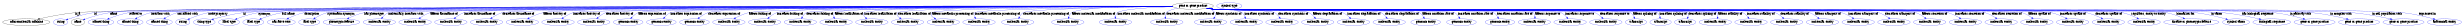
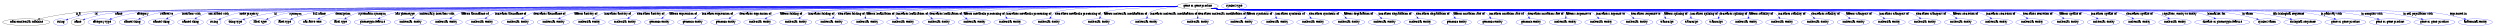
  digraph {
    node [color=blue]
    edge [color=blue style=solid]
    n1 [height=0.5 label="gene or gene product" width=2.3651 color=""]
    "macromolecular machine" [height=0.5 width=2.8164 color=""]
    n3 [height=0.5 label=string width=0.84854]
    name [height=0.5 width=0.84854 color=""]
+   n5 [height=0.5 label="category type" width=1.6249]
    n6 [height=0.5 label="named thing" width=1.5346]
    n7 [height=0.5 label="named thing" width=1.5346]
    n8 [height=0.5 label="named thing" width=1.5346]
    n9 [height=0.5 label=string width=0.84854]
    n10 [height=0.5 label="thing type" width=1.011]
    n11 [height=0.5 label="label type" width=1.2638]
    n12 [height=0.5 label="label type" width=1.2638]
    n13 [height=0.5 label="narrative text" width=1.6068]
    n14 [height=0.5 label="label type" width=1.2638]
    n15 [height=0.5 label="phenotypic feature" width=2.1304]
    n16 [height=0.5 label="molecular entity" width=1.9137]
    n17 [height=0.5 label="molecular entity" width=1.9137]
    n18 [height=0.5 label="molecular entity" width=1.9137]
    n19 [height=0.5 label="molecular entity" width=1.9137]
    n20 [height=0.5 label="molecular entity" width=1.9137]
    n21 [height=0.5 label="molecular entity" width=1.9137]
    n22 [height=0.5 label="molecular entity" width=1.9137]
    n23 [height=0.5 label="genomic entity" width=1.7693]
    n24 [height=0.5 label="genomic entity" width=1.7693]
    n25 [height=0.5 label="genomic entity" width=1.7693]
    n26 [height=0.5 label="molecular entity" width=1.9137]
    n27 [height=0.5 label="molecular entity" width=1.9137]
    n28 [height=0.5 label="molecular entity" width=1.9137]
    n29 [height=0.5 label="molecular entity" width=1.9137]
    n30 [height=0.5 label="molecular entity" width=1.9137]
    n31 [height=0.5 label="molecular entity" width=1.9137]
    n32 [height=0.5 label="molecular entity" width=1.9137]
    n33 [height=0.5 label="molecular entity" width=1.9137]
    n34 [height=0.5 label="molecular entity" width=1.9137]
    n35 [height=0.5 label="molecular entity" width=1.9137]
    n36 [height=0.5 label="molecular entity" width=1.9137]
    n37 [height=0.5 label="molecular entity" width=1.9137]
    n38 [height=0.5 label="molecular entity" width=1.9137]
    n39 [height=0.5 label="molecular entity" width=1.9137]
    n40 [height=0.5 label="molecular entity" width=1.9137]
    n41 [height=0.5 label="molecular entity" width=1.9137]
    n42 [height=0.5 label="molecular entity" width=1.9137]
    n43 [height=0.5 label="molecular entity" width=1.9137]
    n44 [height=0.5 label="genomic entity" width=1.7693]
    n45 [height=0.5 label="genomic entity" width=1.7693]
    n46 [height=0.5 label="genomic entity" width=1.7693]
    n47 [height=0.5 label="molecular entity" width=1.9137]
    n48 [height=0.5 label="molecular entity" width=1.9137]
    n49 [height=0.5 label="molecular entity" width=1.9137]
    n50 [height=0.5 label=transcript width=1.2277]
    n51 [height=0.5 label=transcript width=1.2277]
    n52 [height=0.5 label=transcript width=1.2277]
    n53 [height=0.5 label="molecular entity" width=1.9137]
    n54 [height=0.5 label="molecular entity" width=1.9137]
    n55 [height=0.5 label="molecular entity" width=1.9137]
    n56 [height=0.5 label="molecular entity" width=1.9137]
    n57 [height=0.5 label="molecular entity" width=1.9137]
    n58 [height=0.5 label="molecular entity" width=1.9137]
    n59 [height=0.5 label="molecular entity" width=1.9137]
    n60 [height=0.5 label="molecular entity" width=1.9137]
    n61 [height=0.5 label="molecular entity" width=1.9137]
    n62 [height=0.5 label="molecular entity" width=1.9137]
    n63 [height=0.5 label="molecular entity" width=1.9137]
    n64 [height=0.5 label="molecular entity" width=1.9137]
    n65 [height=0.5 label="molecular entity" width=1.9137]
    n66 [height=0.5 label="disease or phenotypic feature" width=3.1775]
    n67 [height=0.5 label="symbol taxon" width=1.8234]
    n68 [height=0.5 label="biological sequence" width=2.2387]
    n69 [height=0.5 label="gene or gene product" width=2.3651]
    n70 [height=0.5 label="gene or gene product" width=2.3651]
    n71 [height=0.5 label="gene or gene product" width=2.3651]
    n72 [height=0.5 label="anatomical entity" width=2.004]
    n73 [height=0.5 label="symbol type" width=1.5165]
    n1 -> "macromolecular machine" [label=is_a color="" style=""]
    n1 -> n3 [label=id]
    n1 -> name [label=name]
+   n1 -> n5 [label=category]
    n1 -> n6 [label="related to"]
    n1 -> n7 [label="interacts with"]
    n1 -> n8 [label="correlated with"]
    n1 -> n9 [label="node property"]
    n1 -> n10 [label=iri]
    n1 -> n11 [label=synonym]
    n1 -> n12 [label="full name"]
    n1 -> n13 [label=description]
    n1 -> n14 [label="systematic synonym"]
    n1 -> n15 [label="has phenotype"]
    n1 -> n16 [label="molecularly interacts with"]
    n1 -> n17 [label="affects abundance of"]
    n1 -> n18 [label="increases abundance of"]
    n1 -> n19 [label="decreases abundance of"]
    n1 -> n20 [label="affects activity of"]
    n1 -> n21 [label="increases activity of"]
    n1 -> n22 [label="decreases activity of"]
    n1 -> n23 [label="affects expression of"]
    n1 -> n24 [label="increases expression of"]
    n1 -> n25 [label="decreases expression of"]
    n1 -> n26 [label="affects folding of"]
    n1 -> n27 [label="increases folding of"]
    n1 -> n28 [label="decreases folding of"]
    n1 -> n29 [label="affects localization of"]
    n1 -> n30 [label="increases localization of"]
    n1 -> n31 [label="decreases localization of"]
    n1 -> n32 [label="affects metabolic processing of"]
    n1 -> n33 [label="increases metabolic processing of"]
    n1 -> n34 [label="decreases metabolic processing of"]
    n1 -> n35 [label="affects molecular modification of"]
    n1 -> n36 [label="increases molecular modification of"]
    n1 -> n37 [label="decreases molecular modification of"]
    n1 -> n38 [label="affects synthesis of"]
    n1 -> n39 [label="increases synthesis of"]
    n1 -> n40 [label="decreases synthesis of"]
    n1 -> n41 [label="affects degradation of"]
    n1 -> n42 [label="increases degradation of"]
    n1 -> n43 [label="decreases degradation of"]
    n1 -> n44 [label="affects mutation rate of"]
    n1 -> n45 [label="increases mutation rate of"]
    n1 -> n46 [label="decreases mutation rate of"]
    n1 -> n47 [label="affects response to"]
    n1 -> n48 [label="increases response to"]
    n1 -> n49 [label="decreases response to"]
    n1 -> n50 [label="affects splicing of"]
    n1 -> n51 [label="increases splicing of"]
    n1 -> n52 [label="decreases splicing of"]
    n1 -> n53 [label="affects stability of"]
    n1 -> n54 [label="increases stability of"]
    n1 -> n55 [label="decreases stability of"]
    n1 -> n56 [label="affects transport of"]
    n1 -> n57 [label="increases transport of"]
    n1 -> n58 [label="decreases transport of"]
    n1 -> n59 [label="affects secretion of"]
    n1 -> n60 [label="increases secretion of"]
    n1 -> n61 [label="decreases secretion of"]
    n1 -> n62 [label="affects uptake of"]
    n1 -> n63 [label="increases uptake of"]
    n1 -> n64 [label="decreases uptake of"]
    n1 -> n65 [label="regulates, entity to entity"]
    n1 -> n66 [label="biomarker for"]
    n1 -> n67 [label="in taxon"]
    n1 -> n68 [label="has biological sequence"]
    n1 -> n69 [label="in pathway with"]
    n1 -> n70 [label="in complex with"]
    n1 -> n71 [label="in cell population with"]
    n1 -> n72 [label="expressed in"]
  }
